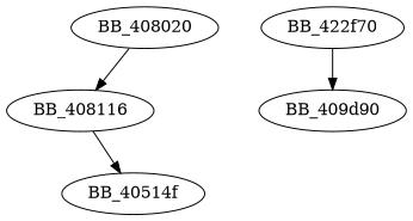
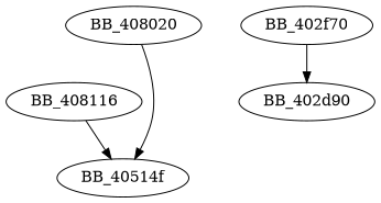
  digraph {
    BB_408020
    BB_408116
    n3 [label=BB_40514f]
-   BB_422f70
-   BB_402d90 [label=BB_409d90]
-   BB_408020 -> BB_408116
+   BB_422f70 [label=BB_402f70]
+   BB_402d90
+   BB_408020 -> n3
    BB_408116 -> n3
    BB_422f70 -> BB_402d90
  }
